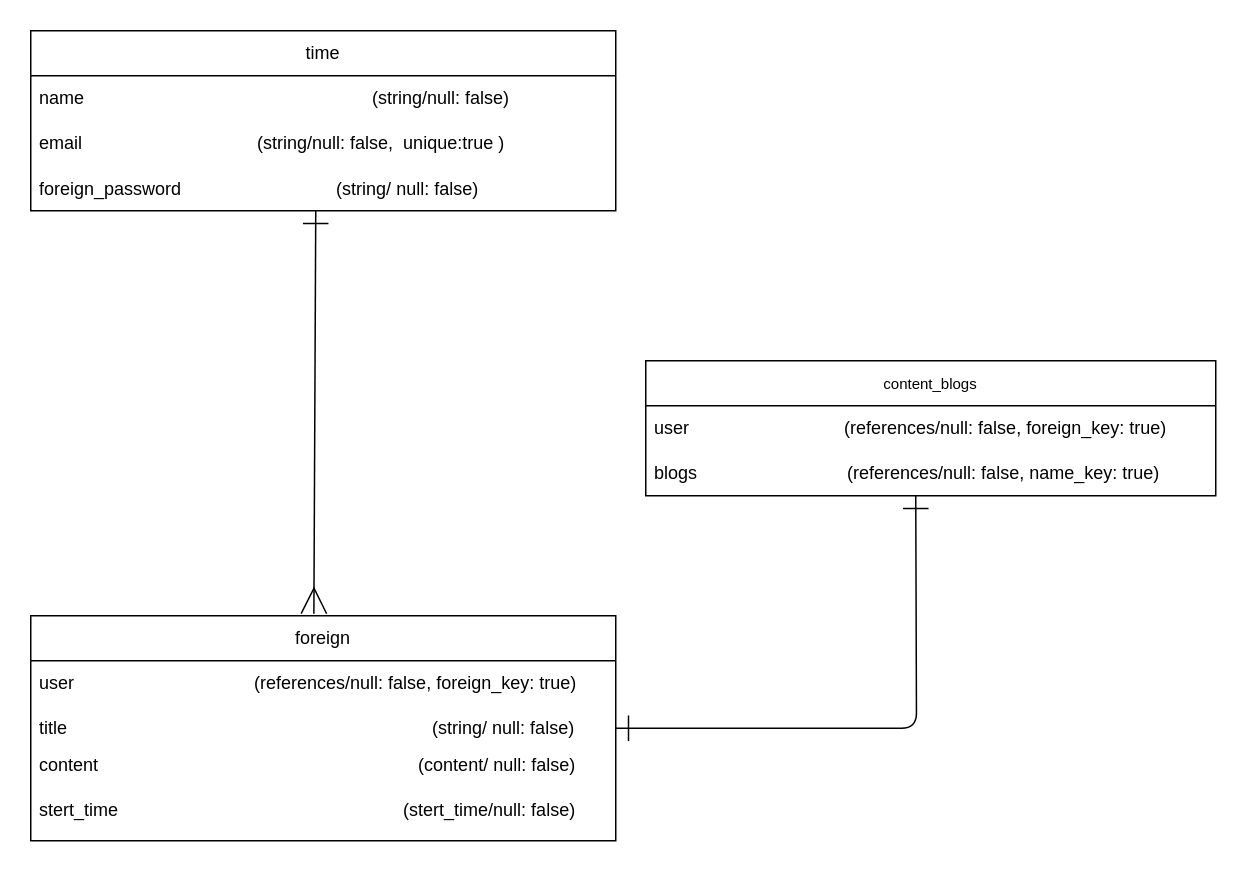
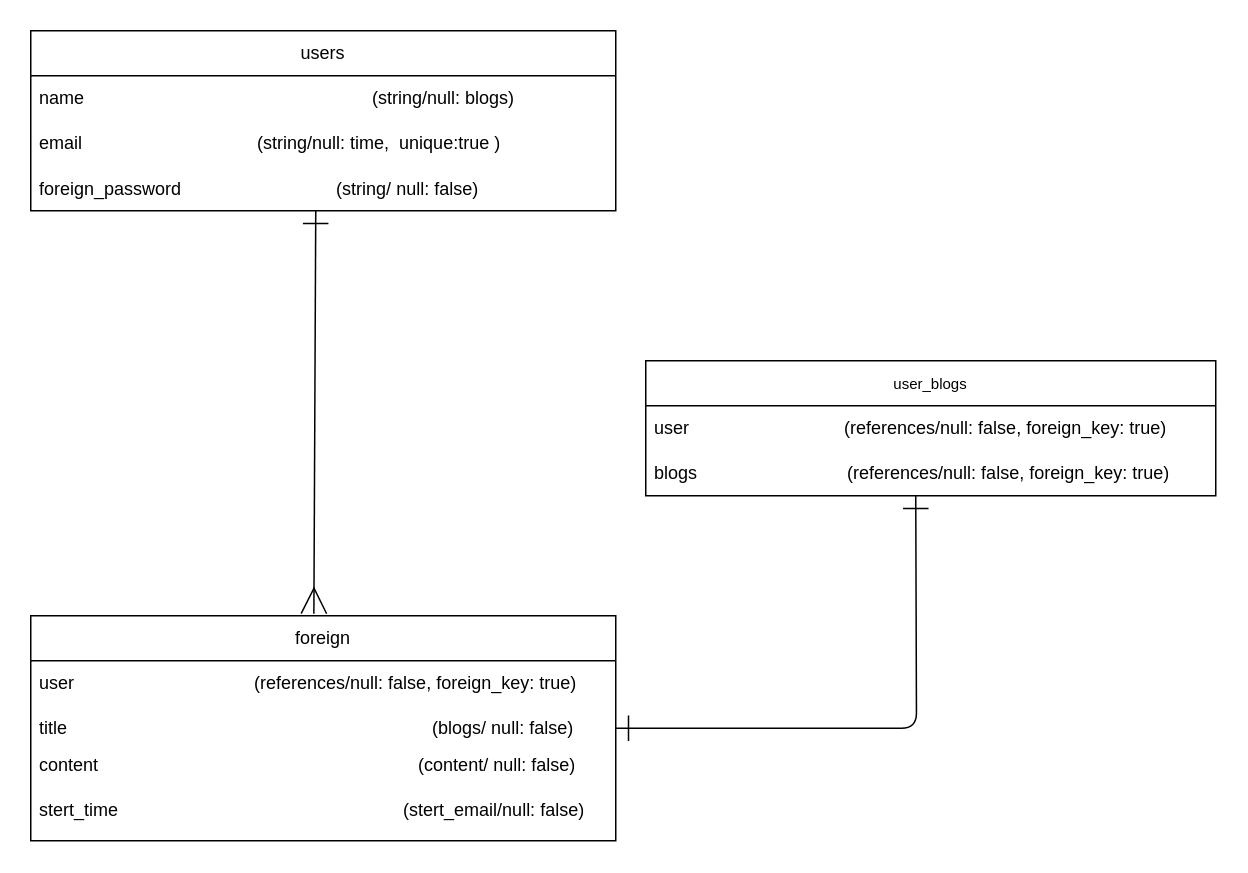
  <mxCell id="0" />
  <mxCell id="1" parent="0" />
- <mxCell id="2" value="&lt;div style=&quot;line-height: 18px;&quot;&gt;&lt;font style=&quot;font-size: 10px;&quot;&gt;content_blogs&lt;/font&gt;&lt;/div&gt;" style="swimlane;fontStyle=0;childLayout=stackLayout;horizontal=1;startSize=30;horizontalStack=0;resizeParent=1;resizeParentMax=0;resizeLast=0;collapsible=1;marginBottom=0;whiteSpace=wrap;html=1;labelBackgroundColor=none;fontColor=#000000;" parent="1" vertex="1"><mxGeometry x="430" y="240" width="380" height="90" as="geometry" /></mxCell>
+ <mxCell id="2" value="&lt;div style=&quot;line-height: 18px;&quot;&gt;&lt;font style=&quot;font-size: 10px;&quot;&gt;user_blogs&lt;/font&gt;&lt;/div&gt;" style="swimlane;fontStyle=0;childLayout=stackLayout;horizontal=1;startSize=30;horizontalStack=0;resizeParent=1;resizeParentMax=0;resizeLast=0;collapsible=1;marginBottom=0;whiteSpace=wrap;html=1;labelBackgroundColor=none;fontColor=#000000;" parent="1" vertex="1"><mxGeometry x="430" y="240" width="380" height="90" as="geometry" /></mxCell>
  <mxCell id="3" value="user&amp;nbsp; &amp;nbsp; &amp;nbsp; &amp;nbsp; &amp;nbsp; &amp;nbsp; &amp;nbsp; &amp;nbsp; &amp;nbsp; &amp;nbsp; &amp;nbsp; &amp;nbsp; &amp;nbsp; &amp;nbsp; &amp;nbsp; &amp;nbsp;(references/null: false, foreign_key: true)" style="text;strokeColor=none;fillColor=none;align=left;verticalAlign=middle;spacingLeft=4;spacingRight=4;overflow=hidden;points=[[0,0.5],[1,0.5]];portConstraint=eastwest;rotatable=0;whiteSpace=wrap;html=1;labelBackgroundColor=none;fontColor=#000000;" parent="2" vertex="1"><mxGeometry y="30" width="380" height="30" as="geometry" /></mxCell>
- <mxCell id="4" value="blogs&amp;nbsp; &amp;nbsp; &amp;nbsp; &amp;nbsp; &amp;nbsp; &amp;nbsp; &amp;nbsp; &amp;nbsp; &amp;nbsp; &amp;nbsp; &amp;nbsp; &amp;nbsp; &amp;nbsp; &amp;nbsp; &amp;nbsp; (references/null: false, name_key: true)" style="text;strokeColor=none;fillColor=none;align=left;verticalAlign=middle;spacingLeft=4;spacingRight=4;overflow=hidden;points=[[0,0.5],[1,0.5]];portConstraint=eastwest;rotatable=0;whiteSpace=wrap;html=1;labelBackgroundColor=none;fontColor=#000000;" parent="2" vertex="1"><mxGeometry y="60" width="380" height="30" as="geometry" /></mxCell>
+ <mxCell id="4" value="blogs&amp;nbsp; &amp;nbsp; &amp;nbsp; &amp;nbsp; &amp;nbsp; &amp;nbsp; &amp;nbsp; &amp;nbsp; &amp;nbsp; &amp;nbsp; &amp;nbsp; &amp;nbsp; &amp;nbsp; &amp;nbsp; &amp;nbsp; (references/null: false, foreign_key: true)" style="text;strokeColor=none;fillColor=none;align=left;verticalAlign=middle;spacingLeft=4;spacingRight=4;overflow=hidden;points=[[0,0.5],[1,0.5]];portConstraint=eastwest;rotatable=0;whiteSpace=wrap;html=1;labelBackgroundColor=none;fontColor=#000000;" parent="2" vertex="1"><mxGeometry y="60" width="380" height="30" as="geometry" /></mxCell>
  <mxCell id="5" value="foreign" style="swimlane;fontStyle=0;childLayout=stackLayout;horizontal=1;startSize=30;horizontalStack=0;resizeParent=1;resizeParentMax=0;resizeLast=0;collapsible=1;marginBottom=0;whiteSpace=wrap;html=1;fontColor=#000000;labelBackgroundColor=none;" parent="1" vertex="1"><mxGeometry x="20" y="410" width="390" height="150" as="geometry" /></mxCell>
  <mxCell id="6" value="user&amp;nbsp; &amp;nbsp; &amp;nbsp; &amp;nbsp; &amp;nbsp; &amp;nbsp; &amp;nbsp; &amp;nbsp; &amp;nbsp; &amp;nbsp; &amp;nbsp; &amp;nbsp; &amp;nbsp; &amp;nbsp; &amp;nbsp; &amp;nbsp; &amp;nbsp; &amp;nbsp; (references/null: false, foreign_key: true)&amp;nbsp;&amp;nbsp;" style="text;strokeColor=none;fillColor=none;align=left;verticalAlign=middle;spacingLeft=4;spacingRight=4;overflow=hidden;points=[[0,0.5],[1,0.5]];portConstraint=eastwest;rotatable=0;whiteSpace=wrap;html=1;fontColor=#000000;labelBackgroundColor=none;" parent="5" vertex="1"><mxGeometry y="30" width="390" height="30" as="geometry" /></mxCell>
- <mxCell id="7" value="title&amp;nbsp; &amp;nbsp; &amp;nbsp; &amp;nbsp; &amp;nbsp; &amp;nbsp; &amp;nbsp; &amp;nbsp; &amp;nbsp; &amp;nbsp; &amp;nbsp; &amp;nbsp; &amp;nbsp; &amp;nbsp; &amp;nbsp; &amp;nbsp; &amp;nbsp; &amp;nbsp; &amp;nbsp; &amp;nbsp; &amp;nbsp; &amp;nbsp; &amp;nbsp; &amp;nbsp; &amp;nbsp; &amp;nbsp; &amp;nbsp; &amp;nbsp; &amp;nbsp; &amp;nbsp; &amp;nbsp; &amp;nbsp; &amp;nbsp; &amp;nbsp; &amp;nbsp; &amp;nbsp; &amp;nbsp;(string/ null: false)" style="text;strokeColor=none;fillColor=none;align=left;verticalAlign=middle;spacingLeft=4;spacingRight=4;overflow=hidden;points=[[0,0.5],[1,0.5]];portConstraint=eastwest;rotatable=0;whiteSpace=wrap;html=1;fontColor=#000000;labelBackgroundColor=none;" parent="5" vertex="1"><mxGeometry y="60" width="390" height="30" as="geometry" /></mxCell>
+ <mxCell id="7" value="title&amp;nbsp; &amp;nbsp; &amp;nbsp; &amp;nbsp; &amp;nbsp; &amp;nbsp; &amp;nbsp; &amp;nbsp; &amp;nbsp; &amp;nbsp; &amp;nbsp; &amp;nbsp; &amp;nbsp; &amp;nbsp; &amp;nbsp; &amp;nbsp; &amp;nbsp; &amp;nbsp; &amp;nbsp; &amp;nbsp; &amp;nbsp; &amp;nbsp; &amp;nbsp; &amp;nbsp; &amp;nbsp; &amp;nbsp; &amp;nbsp; &amp;nbsp; &amp;nbsp; &amp;nbsp; &amp;nbsp; &amp;nbsp; &amp;nbsp; &amp;nbsp; &amp;nbsp; &amp;nbsp; &amp;nbsp;(blogs/ null: false)" style="text;strokeColor=none;fillColor=none;align=left;verticalAlign=middle;spacingLeft=4;spacingRight=4;overflow=hidden;points=[[0,0.5],[1,0.5]];portConstraint=eastwest;rotatable=0;whiteSpace=wrap;html=1;fontColor=#000000;labelBackgroundColor=none;" parent="5" vertex="1"><mxGeometry y="60" width="390" height="30" as="geometry" /></mxCell>
  <mxCell id="8" value="content&amp;nbsp; &amp;nbsp; &amp;nbsp; &amp;nbsp; &amp;nbsp; &amp;nbsp; &amp;nbsp; &amp;nbsp; &amp;nbsp; &amp;nbsp; &amp;nbsp; &amp;nbsp; &amp;nbsp; &amp;nbsp; &amp;nbsp; &amp;nbsp; &amp;nbsp; &amp;nbsp; &amp;nbsp; &amp;nbsp; &amp;nbsp; &amp;nbsp; &amp;nbsp; &amp;nbsp; &amp;nbsp; &amp;nbsp; &amp;nbsp; &amp;nbsp; &amp;nbsp; &amp;nbsp; &amp;nbsp; &amp;nbsp; (content/ null: false)&lt;br&gt;&amp;nbsp;&amp;nbsp;" style="text;strokeColor=none;fillColor=none;align=left;verticalAlign=middle;spacingLeft=4;spacingRight=4;overflow=hidden;points=[[0,0.5],[1,0.5]];portConstraint=eastwest;rotatable=0;whiteSpace=wrap;html=1;fontColor=#000000;labelBackgroundColor=none;" parent="5" vertex="1"><mxGeometry y="90" width="390" height="30" as="geometry" /></mxCell>
- <mxCell id="9" value="stert_time&amp;nbsp; &amp;nbsp; &amp;nbsp; &amp;nbsp; &amp;nbsp; &amp;nbsp; &amp;nbsp; &amp;nbsp; &amp;nbsp; &amp;nbsp; &amp;nbsp; &amp;nbsp; &amp;nbsp; &amp;nbsp; &amp;nbsp; &amp;nbsp; &amp;nbsp; &amp;nbsp; &amp;nbsp; &amp;nbsp; &amp;nbsp; &amp;nbsp; &amp;nbsp; &amp;nbsp; &amp;nbsp; &amp;nbsp; &amp;nbsp; &amp;nbsp; &amp;nbsp;(stert_time/null: false)&lt;br&gt;&amp;nbsp;" style="text;strokeColor=none;fillColor=none;align=left;verticalAlign=middle;spacingLeft=4;spacingRight=4;overflow=hidden;points=[[0,0.5],[1,0.5]];portConstraint=eastwest;rotatable=0;whiteSpace=wrap;html=1;fontColor=#000000;labelBackgroundColor=none;" parent="5" vertex="1"><mxGeometry y="120" width="390" height="30" as="geometry" /></mxCell>
- <mxCell id="10" value="time" style="swimlane;fontStyle=0;childLayout=stackLayout;horizontal=1;startSize=30;horizontalStack=0;resizeParent=1;resizeParentMax=0;resizeLast=0;collapsible=1;marginBottom=0;whiteSpace=wrap;html=1;strokeColor=default;fontColor=#000000;labelBackgroundColor=none;" parent="1" vertex="1"><mxGeometry x="20" y="20" width="390" height="120" as="geometry" /></mxCell>
- <mxCell id="11" value="name&amp;nbsp; &amp;nbsp; &amp;nbsp; &amp;nbsp; &amp;nbsp; &amp;nbsp; &amp;nbsp; &amp;nbsp; &amp;nbsp; 　　　　　　　　　　　(string/null: false)" style="text;strokeColor=none;fillColor=none;align=left;verticalAlign=middle;spacingLeft=4;spacingRight=4;overflow=hidden;points=[[0,0.5],[1,0.5]];portConstraint=eastwest;rotatable=0;whiteSpace=wrap;html=1;fontColor=#000000;labelBackgroundColor=none;" parent="10" vertex="1"><mxGeometry y="30" width="390" height="30" as="geometry" /></mxCell>
- <mxCell id="12" value="email&amp;nbsp; &amp;nbsp; &amp;nbsp; &amp;nbsp; &amp;nbsp; &amp;nbsp; &amp;nbsp; &amp;nbsp; &amp;nbsp; &amp;nbsp; &amp;nbsp; &amp;nbsp; &amp;nbsp; &amp;nbsp; &amp;nbsp; &amp;nbsp; &amp;nbsp; &amp;nbsp;(string/null: false,&amp;nbsp;&amp;nbsp;unique:true&amp;nbsp;)" style="text;strokeColor=none;fillColor=none;align=left;verticalAlign=middle;spacingLeft=4;spacingRight=4;overflow=hidden;points=[[0,0.5],[1,0.5]];portConstraint=eastwest;rotatable=0;whiteSpace=wrap;html=1;fontColor=#000000;labelBackgroundColor=none;" parent="10" vertex="1"><mxGeometry y="60" width="390" height="30" as="geometry" /></mxCell>
+ <mxCell id="9" value="stert_time&amp;nbsp; &amp;nbsp; &amp;nbsp; &amp;nbsp; &amp;nbsp; &amp;nbsp; &amp;nbsp; &amp;nbsp; &amp;nbsp; &amp;nbsp; &amp;nbsp; &amp;nbsp; &amp;nbsp; &amp;nbsp; &amp;nbsp; &amp;nbsp; &amp;nbsp; &amp;nbsp; &amp;nbsp; &amp;nbsp; &amp;nbsp; &amp;nbsp; &amp;nbsp; &amp;nbsp; &amp;nbsp; &amp;nbsp; &amp;nbsp; &amp;nbsp; &amp;nbsp;(stert_email/null: false)&lt;br&gt;&amp;nbsp;" style="text;strokeColor=none;fillColor=none;align=left;verticalAlign=middle;spacingLeft=4;spacingRight=4;overflow=hidden;points=[[0,0.5],[1,0.5]];portConstraint=eastwest;rotatable=0;whiteSpace=wrap;html=1;fontColor=#000000;labelBackgroundColor=none;" parent="5" vertex="1"><mxGeometry y="120" width="390" height="30" as="geometry" /></mxCell>
+ <mxCell id="10" value="users" style="swimlane;fontStyle=0;childLayout=stackLayout;horizontal=1;startSize=30;horizontalStack=0;resizeParent=1;resizeParentMax=0;resizeLast=0;collapsible=1;marginBottom=0;whiteSpace=wrap;html=1;strokeColor=default;fontColor=#000000;labelBackgroundColor=none;" parent="1" vertex="1"><mxGeometry x="20" y="20" width="390" height="120" as="geometry" /></mxCell>
+ <mxCell id="11" value="name&amp;nbsp; &amp;nbsp; &amp;nbsp; &amp;nbsp; &amp;nbsp; &amp;nbsp; &amp;nbsp; &amp;nbsp; &amp;nbsp; 　　　　　　　　　　　(string/null: blogs)" style="text;strokeColor=none;fillColor=none;align=left;verticalAlign=middle;spacingLeft=4;spacingRight=4;overflow=hidden;points=[[0,0.5],[1,0.5]];portConstraint=eastwest;rotatable=0;whiteSpace=wrap;html=1;fontColor=#000000;labelBackgroundColor=none;" parent="10" vertex="1"><mxGeometry y="30" width="390" height="30" as="geometry" /></mxCell>
+ <mxCell id="12" value="email&amp;nbsp; &amp;nbsp; &amp;nbsp; &amp;nbsp; &amp;nbsp; &amp;nbsp; &amp;nbsp; &amp;nbsp; &amp;nbsp; &amp;nbsp; &amp;nbsp; &amp;nbsp; &amp;nbsp; &amp;nbsp; &amp;nbsp; &amp;nbsp; &amp;nbsp; &amp;nbsp;(string/null: time,&amp;nbsp;&amp;nbsp;unique:true&amp;nbsp;)" style="text;strokeColor=none;fillColor=none;align=left;verticalAlign=middle;spacingLeft=4;spacingRight=4;overflow=hidden;points=[[0,0.5],[1,0.5]];portConstraint=eastwest;rotatable=0;whiteSpace=wrap;html=1;fontColor=#000000;labelBackgroundColor=none;" parent="10" vertex="1"><mxGeometry y="60" width="390" height="30" as="geometry" /></mxCell>
  <mxCell id="13" value="&lt;div style=&quot;line-height: 18px;&quot;&gt; foreign_password&amp;nbsp; &amp;nbsp; &amp;nbsp; &amp;nbsp; &amp;nbsp; &amp;nbsp; &amp;nbsp; &amp;nbsp; &amp;nbsp; &amp;nbsp; &amp;nbsp; &amp;nbsp; &amp;nbsp; &amp;nbsp; &amp;nbsp; &amp;nbsp;(string/ null: false)&lt;/div&gt;" style="text;strokeColor=none;fillColor=none;align=left;verticalAlign=middle;spacingLeft=4;spacingRight=4;overflow=hidden;points=[[0,0.5],[1,0.5]];portConstraint=eastwest;rotatable=0;whiteSpace=wrap;html=1;fontColor=#000000;labelBackgroundColor=none;" parent="10" vertex="1"><mxGeometry y="90" width="390" height="30" as="geometry" /></mxCell>
  <mxCell id="14" style="edgeStyle=orthogonalEdgeStyle;html=1;exitX=1;exitY=0.5;exitDx=0;exitDy=0;startArrow=ERone;startFill=0;endArrow=ERone;endFill=0;endSize=15;startSize=15;fontColor=#000000;labelBackgroundColor=none;" parent="1" source="7" edge="1"><mxGeometry relative="1" as="geometry"><mxPoint x="410" y="430" as="sourcePoint" /><mxPoint x="610" y="330" as="targetPoint" /></mxGeometry></mxCell>
  <mxCell id="15" value="" style="endArrow=ERone;html=1;startArrow=ERmany;startFill=0;endFill=0;sourcePerimeterSpacing=0;startSize=15;endSize=15;exitX=0.484;exitY=-0.009;exitDx=0;exitDy=0;exitPerimeter=0;fontColor=#000000;labelBackgroundColor=none;" parent="1" source="5" edge="1"><mxGeometry width="50" height="50" relative="1" as="geometry"><mxPoint x="210" y="350" as="sourcePoint" /><mxPoint x="210" y="140" as="targetPoint" /></mxGeometry></mxCell>
